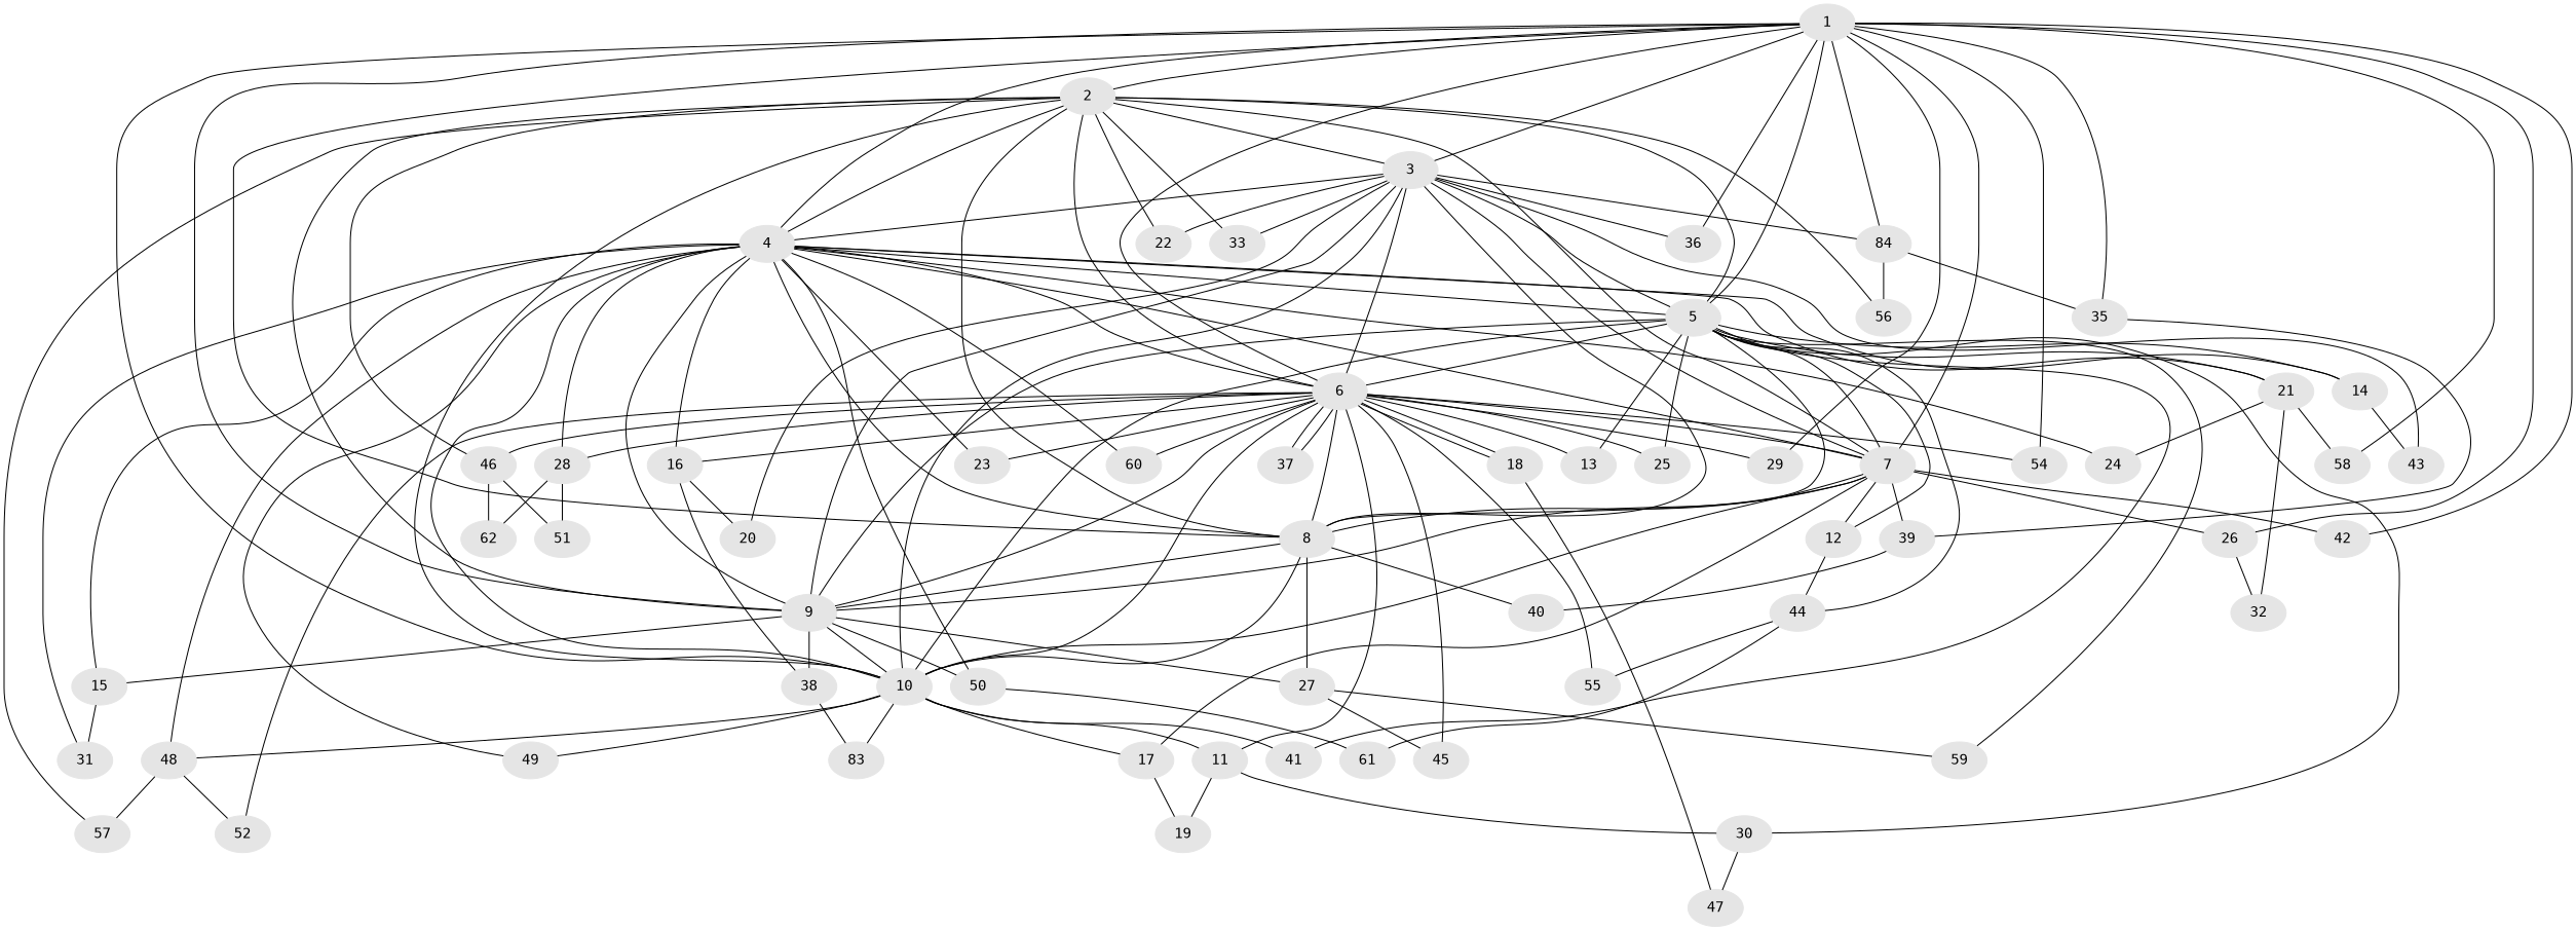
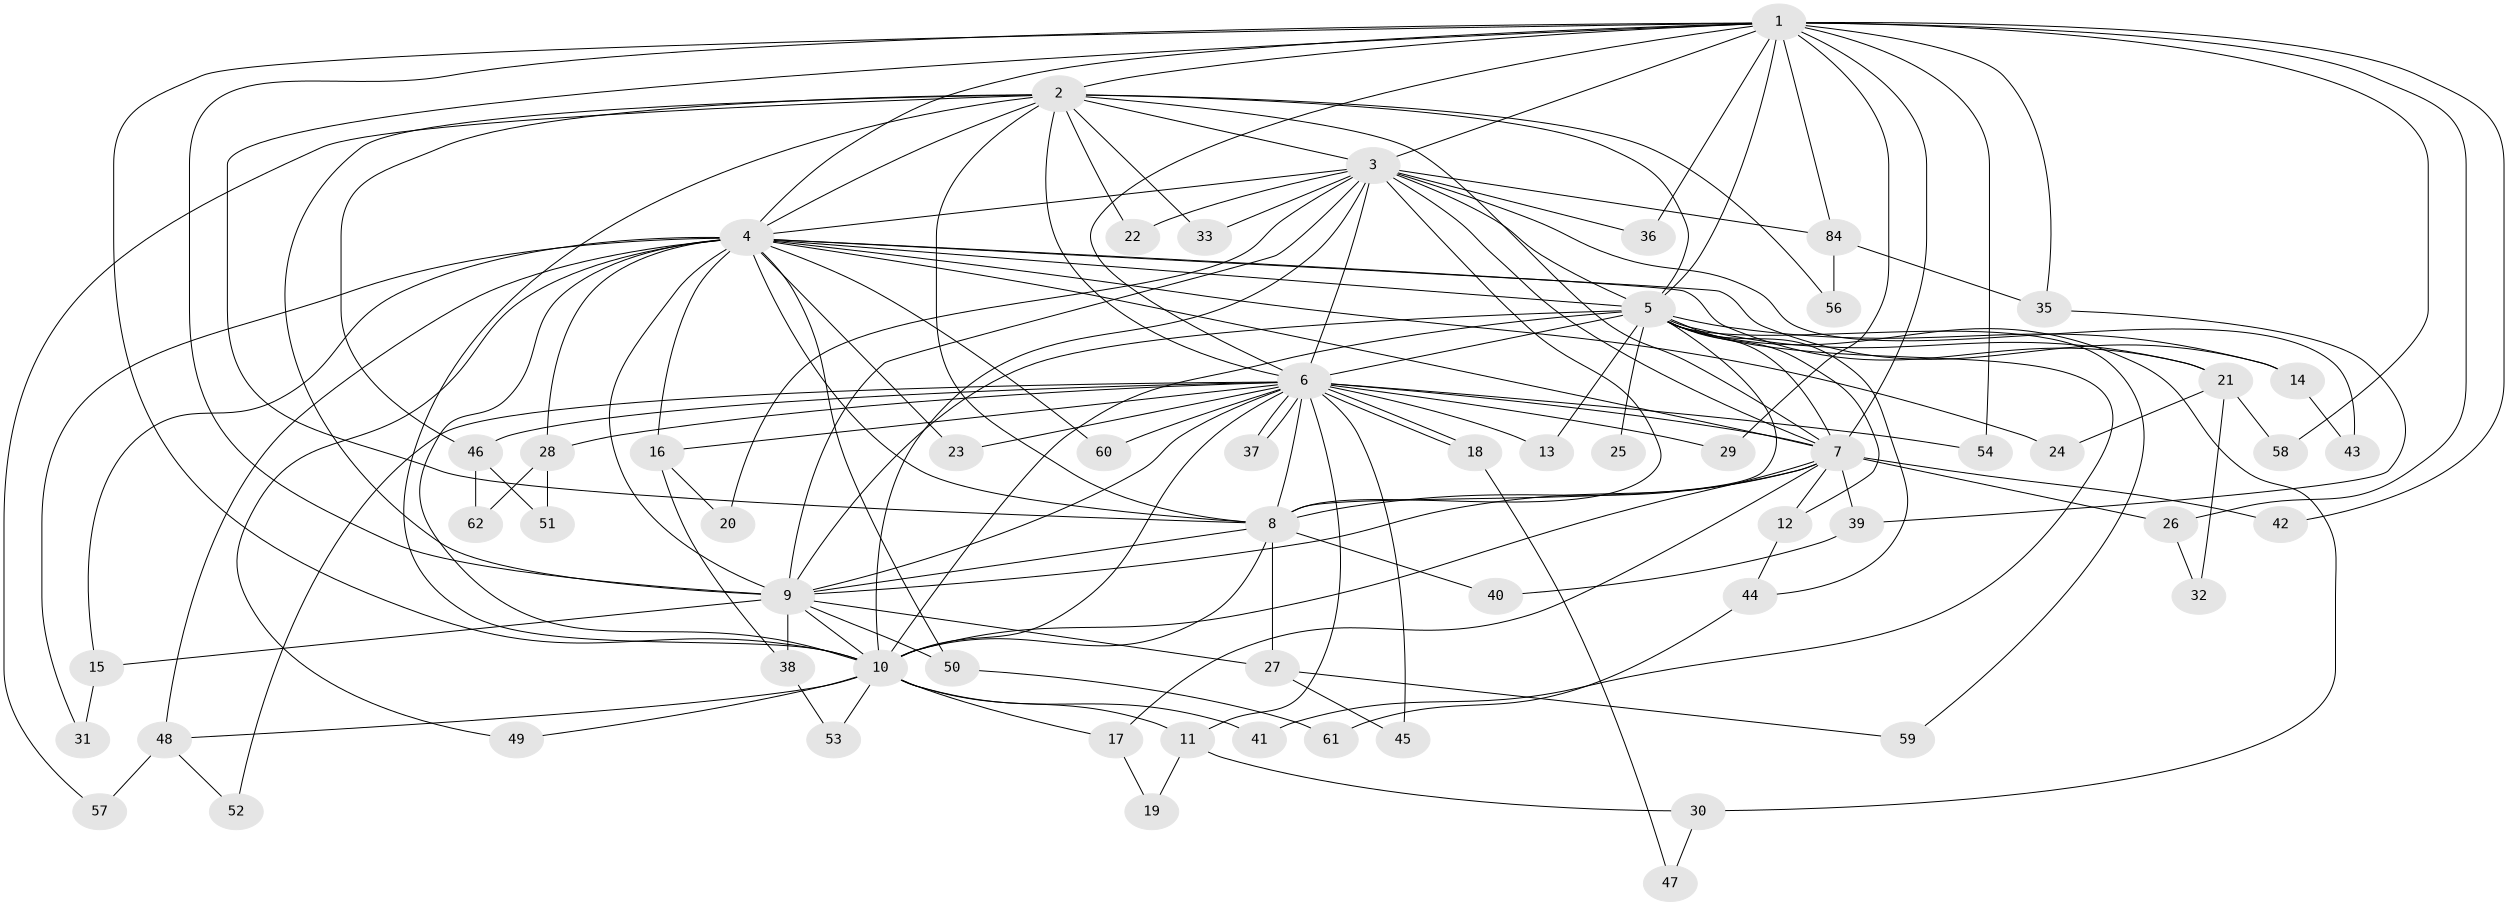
  graph {
    fontname="DejaVu Sans Mono"
    node [color=gray90 fontname="DejaVu Sans Mono" style=filled]
    edge [fontname="DejaVu Sans Mono"]
    1
    2
    3
    4
    5
    6
    7
    8
    9
    10
    26
    29
    n13 [label=84]
    35
    36
    42
    54
    58
    22
    33
    46
    56
    57
    20
    43
    14
    15
    16
    21
    23
    24
    28
    31
    48
    49
    50
    60
    12
    13
    25
    30
    41
    44
    59
    11
    18
    37
    45
    52
-   55
    17
    39
    27
    40
    38
-   53 [label=83]
+   53
    32
    51
    62
    61
    47
    19
    1 -- 2
    1 -- 3
    1 -- 4
    1 -- 5
    1 -- 6
    1 -- 7
    1 -- 8
    1 -- 9
    1 -- 10
    1 -- 26
    1 -- 29
    1 -- n13
    1 -- 35
    1 -- 36
    1 -- 42
    1 -- 54
    1 -- 58
    2 -- 3
    2 -- 4
    2 -- 5
    2 -- 6
    2 -- 7
    2 -- 8
    2 -- 9
    2 -- 10
    2 -- 22
    2 -- 33
    2 -- 46
    2 -- 56
    2 -- 57
    3 -- 4
    3 -- 5
    3 -- 6
    3 -- 7
    3 -- 8
    3 -- 9
    3 -- 10
    3 -- n13
    3 -- 36
    3 -- 22
    3 -- 33
    3 -- 20
    3 -- 43
    4 -- 5
-   4 -- 6
    4 -- 7
    4 -- 8
    4 -- 9
    4 -- 10
    4 -- 14
    4 -- 15
    4 -- 16
    4 -- 21
    4 -- 23
    4 -- 24
    4 -- 28
    4 -- 31
    4 -- 48
    4 -- 49
    4 -- 50
    4 -- 60
    5 -- 6
    5 -- 7
    5 -- 8
    5 -- 9
    5 -- 10
    5 -- 14
    5 -- 21
    5 -- 12
    5 -- 13
    5 -- 25
    5 -- 30
    5 -- 41
    5 -- 44
    5 -- 59
    6 -- 7
    6 -- 8
    6 -- 9
    6 -- 10
    6 -- 29
    6 -- 54
    6 -- 46
    6 -- 16
    6 -- 23
    6 -- 28
    6 -- 60
    6 -- 13
-   6 -- 25
    6 -- 11
    6 -- 18
    6 -- 18
    6 -- 37
    6 -- 37
    6 -- 45
    6 -- 52
-   6 -- 55
    7 -- 8
    7 -- 9
    7 -- 10
    7 -- 26
    7 -- 42
    7 -- 12
    7 -- 17
    7 -- 39
    8 -- 9
    8 -- 10
    8 -- 27
    8 -- 40
    9 -- 10
    9 -- 15
    9 -- 50
    9 -- 27
    9 -- 38
    10 -- 48
    10 -- 49
    10 -- 41
    10 -- 11
    10 -- 17
    10 -- 53
    26 -- 32
    n13 -- 35
    n13 -- 56
    35 -- 39
    46 -- 51
    46 -- 62
    14 -- 43
    15 -- 31
    16 -- 20
    16 -- 38
    21 -- 58
    21 -- 24
    21 -- 32
    28 -- 51
    28 -- 62
    48 -- 57
    48 -- 52
    50 -- 61
    12 -- 44
    30 -- 47
-   44 -- 55
    44 -- 61
    11 -- 30
    11 -- 19
    18 -- 47
    17 -- 19
    39 -- 40
    27 -- 59
    27 -- 45
    38 -- 53
  }
